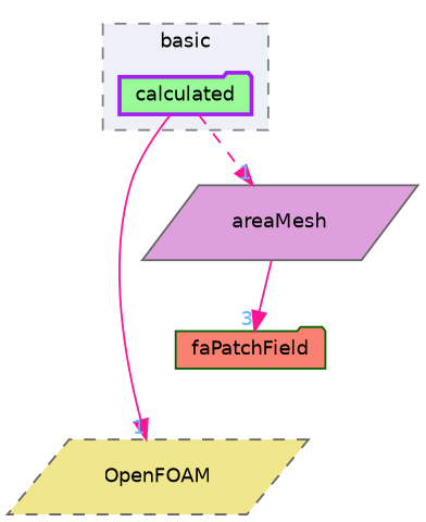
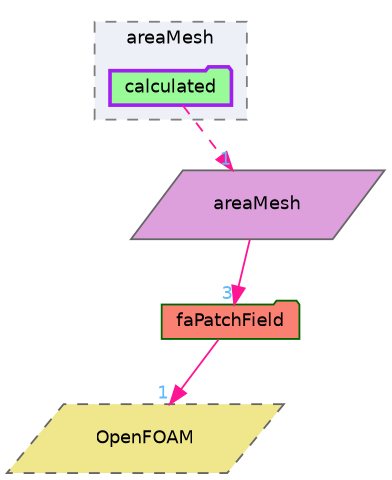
  digraph {
    compound=true
    node [color=gray40 fontname=Helvetica fontsize=10 shape=folder style=filled]
    edge [color=deeppink fontcolor=steelblue1 fontname=Helvetica fontsize=10 headlabel=1 labeldistance=1.5 labelfontname=Helvetica labelfontsize=10 style=solid]
    n1 [color=purple fillcolor=palegreen height=0.2 label=calculated style="filled,bold" width=0.4]
    n2 [fillcolor=khaki height=0.2 label=OpenFOAM shape=parallelogram style="filled,dashed" width=0.4]
    n3 [fillcolor=plum height=0.2 label=areaMesh shape=parallelogram width=0.4]
    n4 [color=darkgreen fillcolor=salmon height=0.2 label=faPatchField width=0.4]
    subgraph cluster_1 {
      bgcolor="#edf0f7"
      fontname=Helvetica
      fontsize=10
-     label=basic
+     label=areaMesh
      pencolor=grey50
      style="filled,dashed"
      n1
    }
-   n1 -> n2
+   n4 -> n2
    n1 -> n3 [style=dashed]
    n3 -> n4 [headlabel=3]
  }
